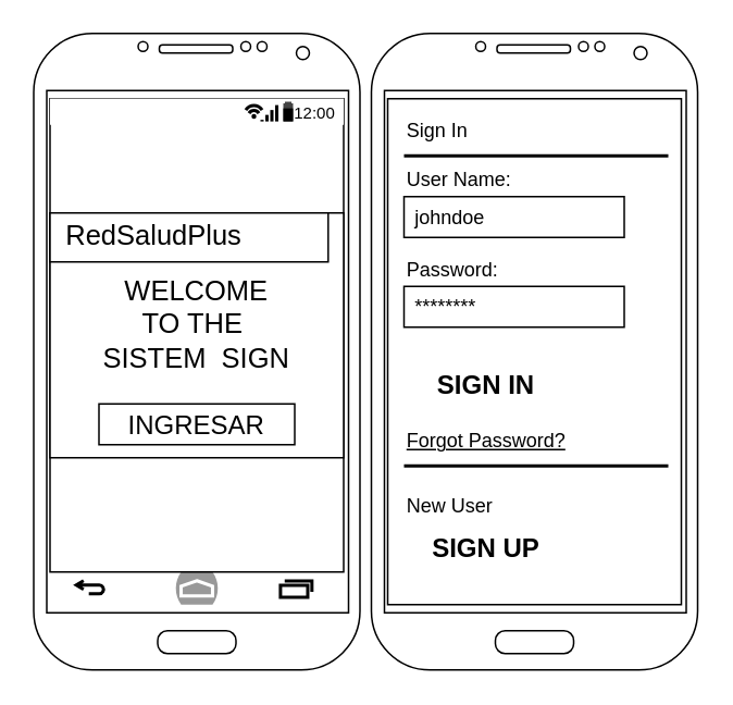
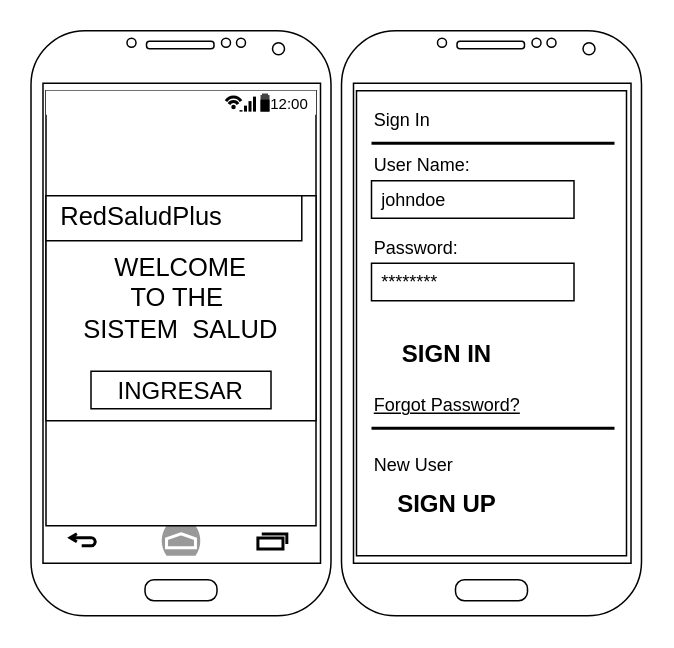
  <mxCell id="0" />
  <mxCell id="1" parent="0" />
  <mxCell id="2" value="" style="verticalLabelPosition=bottom;verticalAlign=top;html=1;shadow=0;dashed=0;strokeWidth=1;shape=mxgraph.android.phone2;labelBackgroundColor=none;" vertex="1" parent="1"><mxGeometry x="20" y="20" width="200" height="390" as="geometry" /></mxCell>
  <mxCell id="3" value="" style="verticalLabelPosition=bottom;verticalAlign=top;html=1;shadow=0;dashed=0;strokeWidth=2;shape=mxgraph.android.navigation_bar_3_landscape;labelBackgroundColor=none;" vertex="1" parent="1"><mxGeometry x="30" y="350" width="180" height="20" as="geometry" /></mxCell>
  <mxCell id="4" value="" style="verticalLabelPosition=bottom;verticalAlign=top;html=1;shadow=0;dashed=0;strokeWidth=1;shape=rect;labelBackgroundColor=none;" vertex="1" parent="1"><mxGeometry x="30" y="60" width="180" height="290" as="geometry" /></mxCell>
  <mxCell id="5" value="" style="strokeWidth=1;html=1;shadow=0;dashed=0;shape=mxgraph.android.statusBar;align=center;fontSize=10;labelBackgroundColor=none;" vertex="1" parent="1"><mxGeometry x="30" y="60" width="180" height="15.83" as="geometry" /></mxCell>
- <mxCell id="6" value="&lt;font style=&quot;vertical-align: inherit;&quot;&gt;&lt;font style=&quot;vertical-align: inherit;&quot;&gt;WELCOME&lt;/font&gt;&lt;/font&gt;&lt;div&gt;&lt;font style=&quot;vertical-align: inherit;&quot;&gt;&lt;font style=&quot;vertical-align: inherit;&quot;&gt;&lt;font style=&quot;vertical-align: inherit;&quot;&gt;&lt;font style=&quot;vertical-align: inherit;&quot;&gt;TO THE&amp;nbsp;&lt;/font&gt;&lt;/font&gt;&lt;/font&gt;&lt;/font&gt;&lt;/div&gt;&lt;div&gt;&lt;font style=&quot;vertical-align: inherit;&quot;&gt;&lt;font style=&quot;vertical-align: inherit;&quot;&gt;&lt;font style=&quot;vertical-align: inherit;&quot;&gt;&lt;font style=&quot;vertical-align: inherit;&quot;&gt;&lt;font style=&quot;vertical-align: inherit;&quot;&gt;&lt;font style=&quot;vertical-align: inherit;&quot;&gt;SISTEM&amp;nbsp; SIGN&lt;/font&gt;&lt;/font&gt;&lt;/font&gt;&lt;/font&gt;&lt;/font&gt;&lt;/font&gt;&lt;/div&gt;" style="strokeWidth=1;shadow=0;dashed=0;align=center;html=1;shape=mxgraph.mockup.containers.rrect;rSize=0;fontSize=17;verticalAlign=top;whiteSpace=wrap;spacingTop=32;labelBackgroundColor=none;" vertex="1" parent="1"><mxGeometry x="30" y="130" width="180" height="150" as="geometry" /></mxCell>
+ <mxCell id="6" value="&lt;font style=&quot;vertical-align: inherit;&quot;&gt;&lt;font style=&quot;vertical-align: inherit;&quot;&gt;WELCOME&lt;/font&gt;&lt;/font&gt;&lt;div&gt;&lt;font style=&quot;vertical-align: inherit;&quot;&gt;&lt;font style=&quot;vertical-align: inherit;&quot;&gt;&lt;font style=&quot;vertical-align: inherit;&quot;&gt;&lt;font style=&quot;vertical-align: inherit;&quot;&gt;TO THE&amp;nbsp;&lt;/font&gt;&lt;/font&gt;&lt;/font&gt;&lt;/font&gt;&lt;/div&gt;&lt;div&gt;&lt;font style=&quot;vertical-align: inherit;&quot;&gt;&lt;font style=&quot;vertical-align: inherit;&quot;&gt;&lt;font style=&quot;vertical-align: inherit;&quot;&gt;&lt;font style=&quot;vertical-align: inherit;&quot;&gt;&lt;font style=&quot;vertical-align: inherit;&quot;&gt;&lt;font style=&quot;vertical-align: inherit;&quot;&gt;SISTEM&amp;nbsp; SALUD&lt;/font&gt;&lt;/font&gt;&lt;/font&gt;&lt;/font&gt;&lt;/font&gt;&lt;/font&gt;&lt;/div&gt;" style="strokeWidth=1;shadow=0;dashed=0;align=center;html=1;shape=mxgraph.mockup.containers.rrect;rSize=0;fontSize=17;verticalAlign=top;whiteSpace=wrap;spacingTop=32;labelBackgroundColor=none;" vertex="1" parent="1"><mxGeometry x="30" y="130" width="180" height="150" as="geometry" /></mxCell>
  <mxCell id="7" value="&lt;font style=&quot;vertical-align: inherit;&quot;&gt;&lt;font style=&quot;vertical-align: inherit;&quot;&gt;RedSaludPlus&lt;/font&gt;&lt;/font&gt;" style="strokeWidth=1;shadow=0;dashed=0;align=center;html=1;shape=mxgraph.mockup.containers.rrect;rSize=0;fontSize=17;align=left;spacingLeft=8;resizeWidth=1;whiteSpace=wrap;labelBackgroundColor=none;" vertex="1" parent="6"><mxGeometry width="170.526" height="30" relative="1" as="geometry" /></mxCell>
  <mxCell id="8" value="&lt;font style=&quot;vertical-align: inherit;&quot;&gt;&lt;font style=&quot;vertical-align: inherit;&quot;&gt;INGRESAR&lt;/font&gt;&lt;/font&gt;" style="strokeWidth=1;shadow=0;dashed=0;align=center;html=1;shape=mxgraph.mockup.containers.rrect;rSize=0;fontSize=16;resizable=0;whiteSpace=wrap;labelBackgroundColor=none;" vertex="1" parent="6"><mxGeometry x="0.5" y="1" width="120" height="25" relative="1" as="geometry"><mxPoint x="-60" y="-33" as="offset" /></mxGeometry></mxCell>
  <mxCell id="9" value="" style="verticalLabelPosition=bottom;verticalAlign=top;html=1;shadow=0;dashed=0;strokeWidth=1;shape=mxgraph.android.phone2;labelBackgroundColor=none;" vertex="1" parent="1"><mxGeometry x="227" y="20" width="200" height="390" as="geometry" /></mxCell>
  <mxCell id="10" value="" style="strokeWidth=1;shadow=0;dashed=0;align=center;html=1;shape=mxgraph.mockup.forms.rrect;rSize=0;labelBackgroundColor=none;" vertex="1" parent="1"><mxGeometry x="237" y="60" width="180" height="310" as="geometry" /></mxCell>
  <mxCell id="11" value="Sign In" style="strokeWidth=1;shadow=0;dashed=0;align=center;html=1;shape=mxgraph.mockup.forms.anchor;fontSize=12;align=left;resizeWidth=1;spacingLeft=0;labelBackgroundColor=none;" vertex="1" parent="10"><mxGeometry width="90" height="20" relative="1" as="geometry"><mxPoint x="10" y="10" as="offset" /></mxGeometry></mxCell>
  <mxCell id="12" value="" style="shape=line;strokeWidth=2;html=1;resizeWidth=1;labelBackgroundColor=none;" vertex="1" parent="10"><mxGeometry width="162" height="10" relative="1" as="geometry"><mxPoint x="10" y="30" as="offset" /></mxGeometry></mxCell>
  <mxCell id="13" value="User Name:" style="strokeWidth=1;shadow=0;dashed=0;align=center;html=1;shape=mxgraph.mockup.forms.anchor;fontSize=12;align=left;resizeWidth=1;spacingLeft=0;labelBackgroundColor=none;" vertex="1" parent="10"><mxGeometry width="90" height="20" relative="1" as="geometry"><mxPoint x="10" y="40" as="offset" /></mxGeometry></mxCell>
  <mxCell id="14" value="johndoe" style="strokeWidth=1;shadow=0;dashed=0;align=center;html=1;shape=mxgraph.mockup.forms.rrect;rSize=0;align=left;spacingLeft=5;resizeWidth=1;labelBackgroundColor=none;" vertex="1" parent="10"><mxGeometry width="135" height="25" relative="1" as="geometry"><mxPoint x="10" y="60" as="offset" /></mxGeometry></mxCell>
  <mxCell id="15" value="Password:" style="strokeWidth=1;shadow=0;dashed=0;align=center;html=1;shape=mxgraph.mockup.forms.anchor;fontSize=12;align=left;resizeWidth=1;spacingLeft=0;labelBackgroundColor=none;" vertex="1" parent="10"><mxGeometry width="90" height="20" relative="1" as="geometry"><mxPoint x="10" y="95" as="offset" /></mxGeometry></mxCell>
  <mxCell id="16" value="********" style="strokeWidth=1;shadow=0;dashed=0;align=center;html=1;shape=mxgraph.mockup.forms.rrect;rSize=0;align=left;spacingLeft=5;resizeWidth=1;labelBackgroundColor=none;" vertex="1" parent="10"><mxGeometry width="135" height="25" relative="1" as="geometry"><mxPoint x="10" y="115" as="offset" /></mxGeometry></mxCell>
  <mxCell id="17" value="SIGN IN" style="strokeWidth=1;shadow=0;dashed=0;align=center;html=1;shape=mxgraph.mockup.forms.rrect;rSize=5;strokeColor=none;fontSize=16;fontStyle=1;labelBackgroundColor=none;" vertex="1" parent="10"><mxGeometry y="1" width="80" height="30" relative="1" as="geometry"><mxPoint x="20" y="-150" as="offset" /></mxGeometry></mxCell>
  <mxCell id="18" value="Forgot Password?" style="strokeWidth=1;shadow=0;dashed=0;align=center;html=1;shape=mxgraph.mockup.forms.anchor;fontSize=12;align=left;spacingLeft=0;fontStyle=4;resizeWidth=1;labelBackgroundColor=none;" vertex="1" parent="10"><mxGeometry y="1" width="135" height="20" relative="1" as="geometry"><mxPoint x="10" y="-110" as="offset" /></mxGeometry></mxCell>
  <mxCell id="19" value="" style="shape=line;strokeWidth=2;html=1;resizeWidth=1;labelBackgroundColor=none;" vertex="1" parent="10"><mxGeometry y="1" width="162" height="10" relative="1" as="geometry"><mxPoint x="10" y="-90" as="offset" /></mxGeometry></mxCell>
  <mxCell id="20" value="New User" style="strokeWidth=1;shadow=0;dashed=0;align=center;html=1;shape=mxgraph.mockup.forms.anchor;fontSize=12;align=left;spacingLeft=0;resizeWidth=1;labelBackgroundColor=none;" vertex="1" parent="10"><mxGeometry y="1" width="135" height="20" relative="1" as="geometry"><mxPoint x="10" y="-70" as="offset" /></mxGeometry></mxCell>
  <mxCell id="21" value="SIGN UP" style="strokeWidth=1;shadow=0;dashed=0;align=center;html=1;shape=mxgraph.mockup.forms.rrect;rSize=5;strokeColor=none;fontSize=16;fontStyle=1;labelBackgroundColor=none;" vertex="1" parent="10"><mxGeometry y="1" width="80" height="30" relative="1" as="geometry"><mxPoint x="20" y="-50" as="offset" /></mxGeometry></mxCell>
